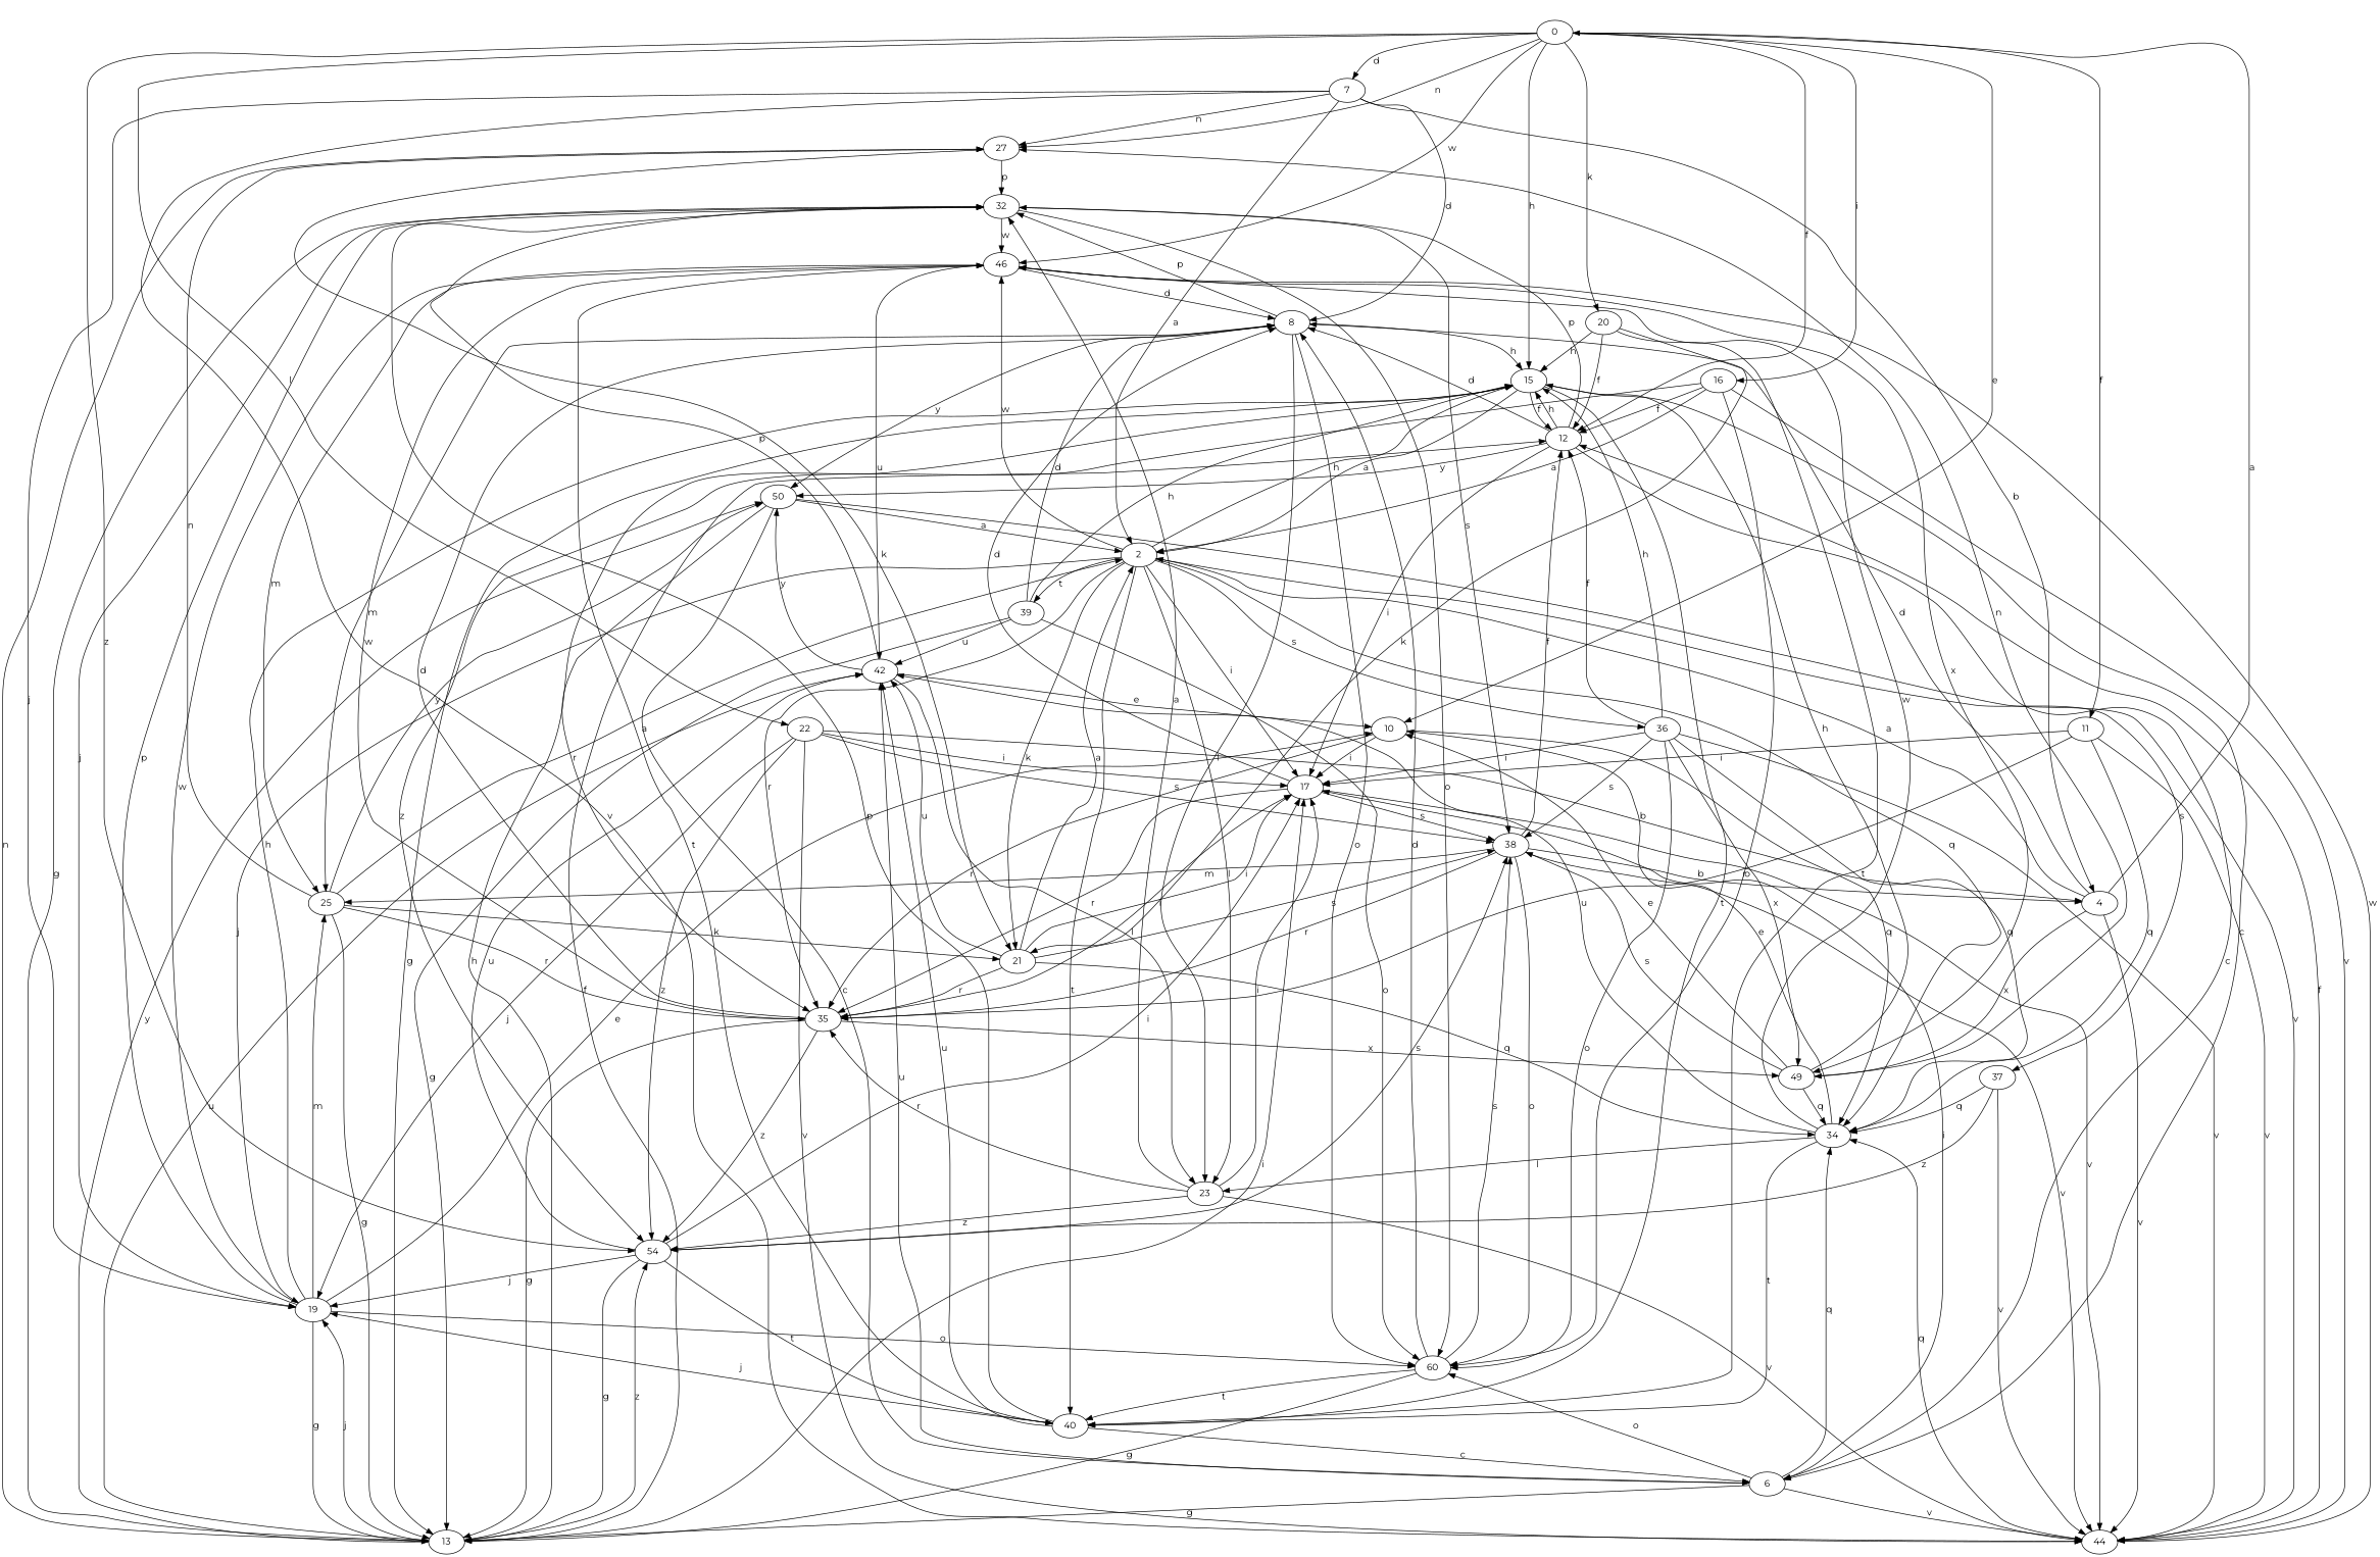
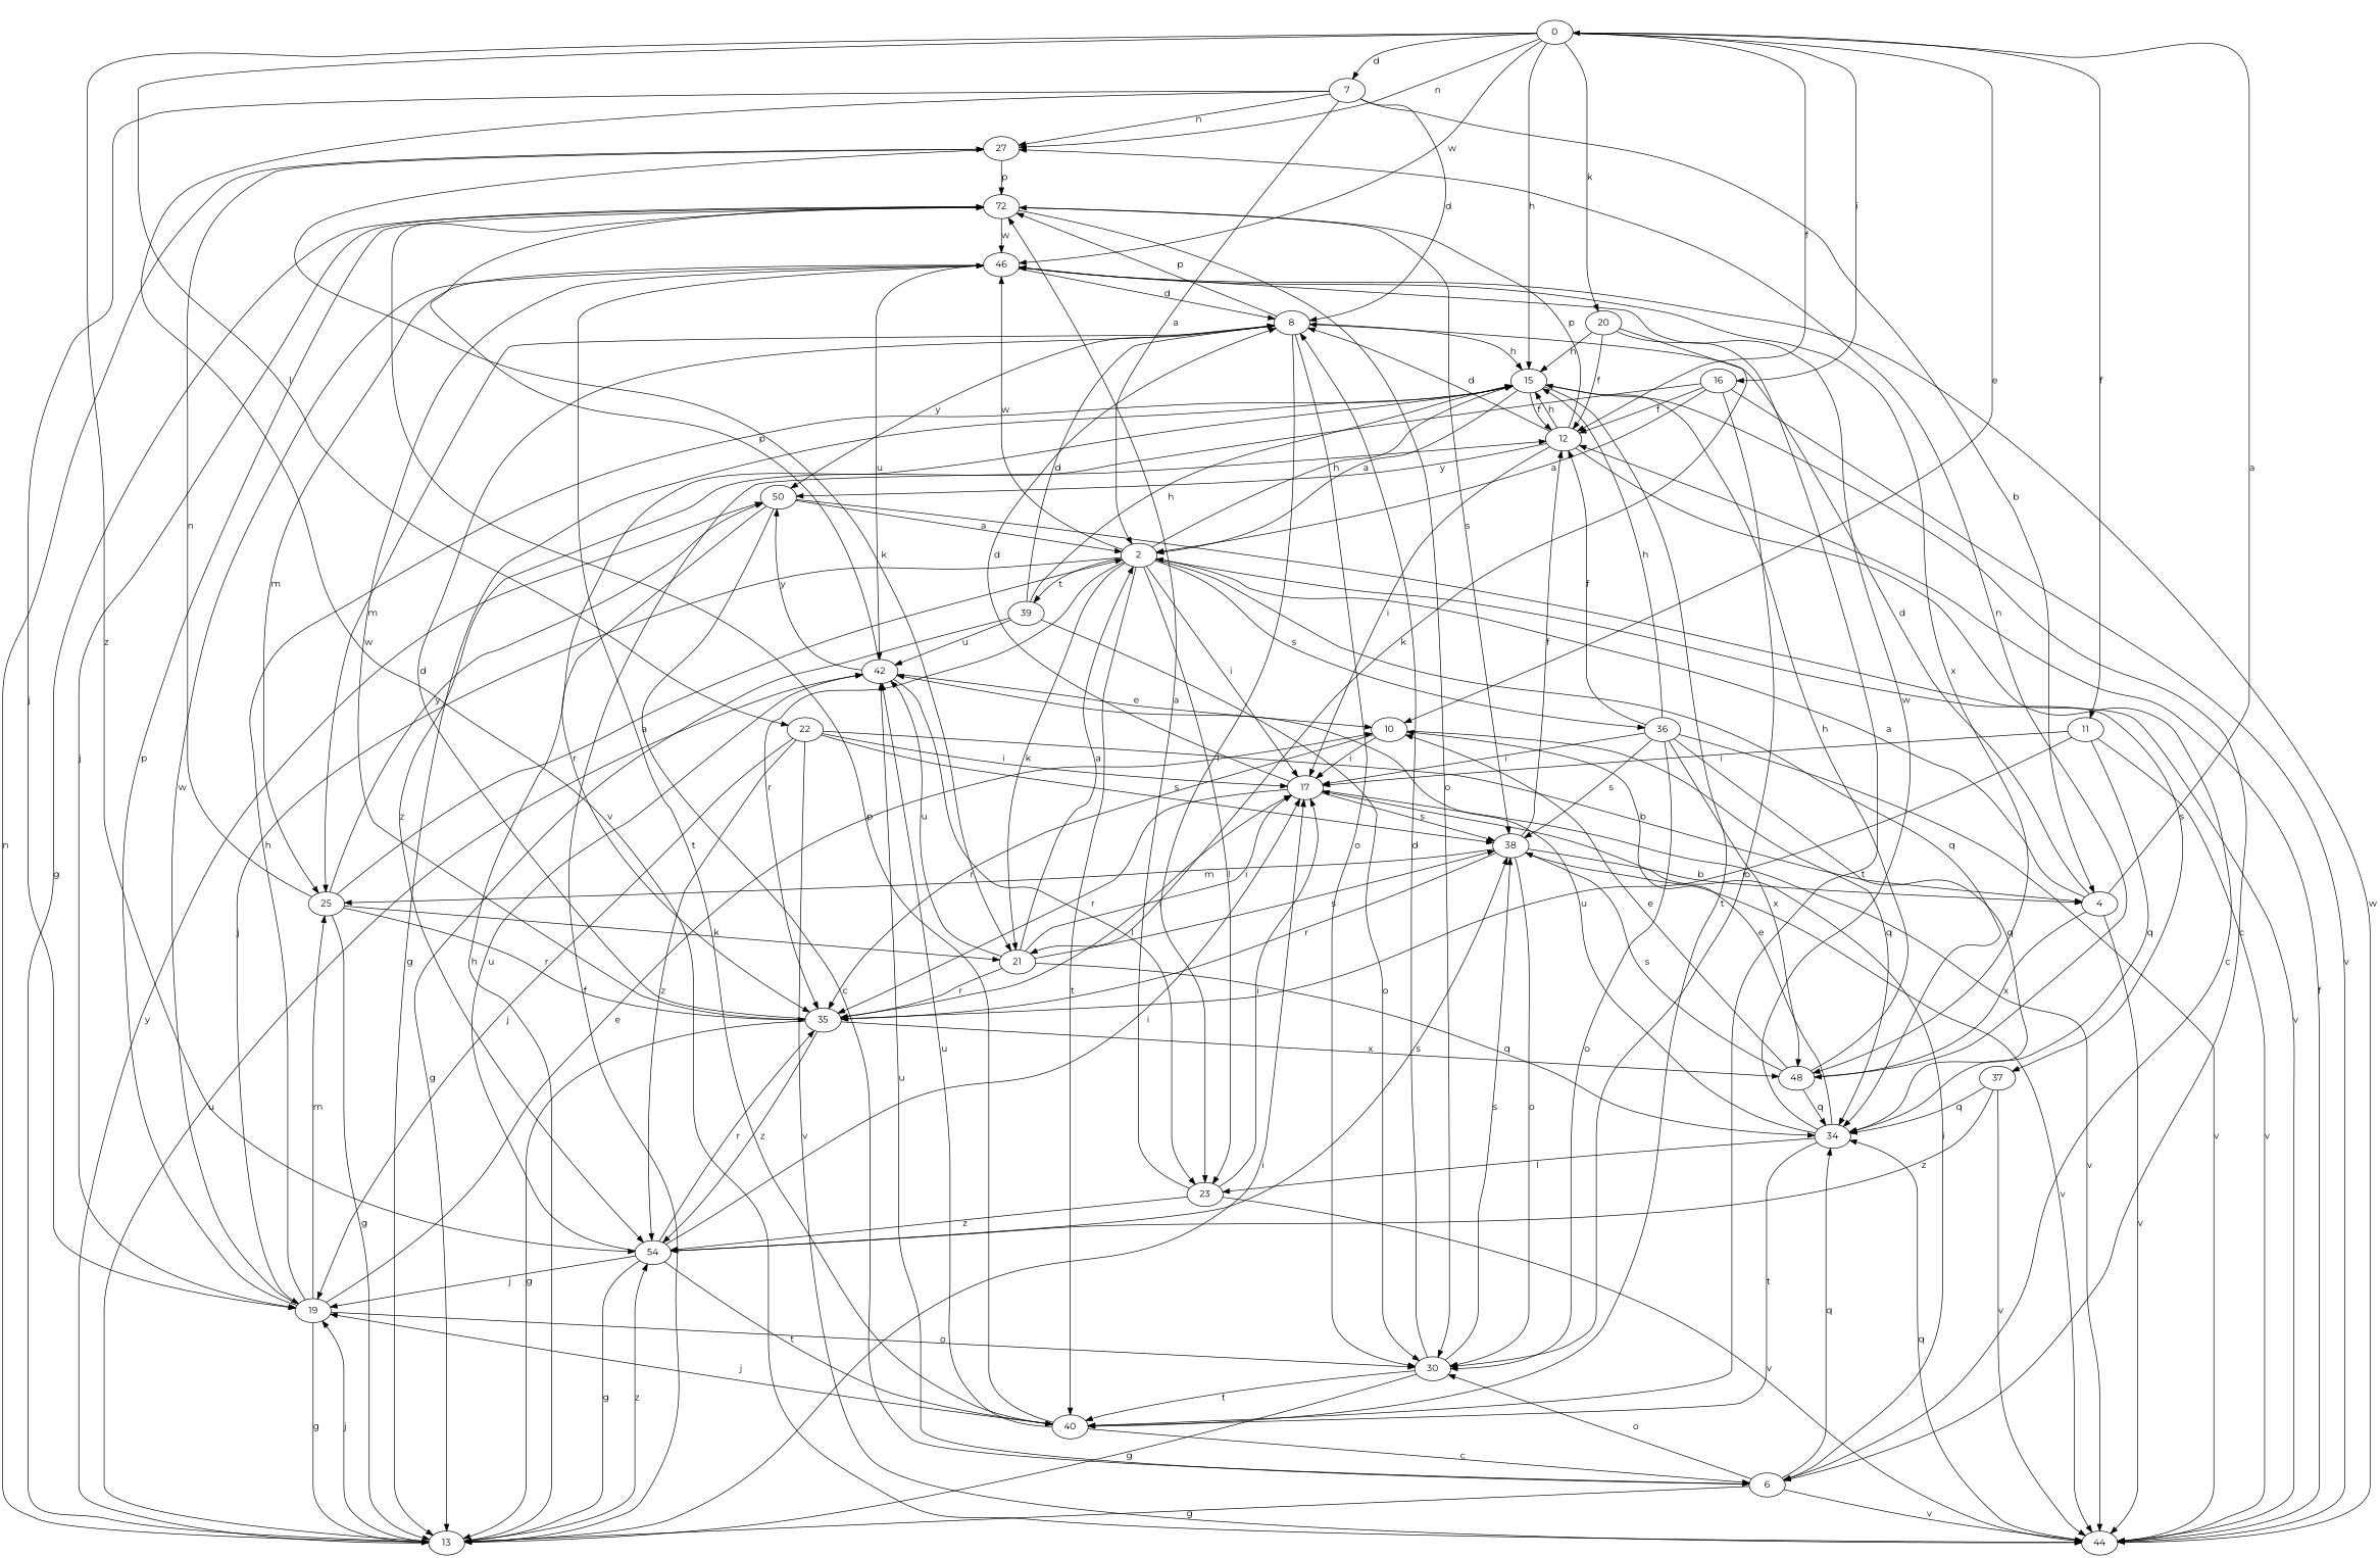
  strict digraph {
    fontname=Montserrat
    node [fontname=Montserrat]
    edge [fontname=Montserrat]
    0
    7
    10
    11
    12
    15
    16
    20
    22
    27
    46
    54
    2
    19
    4
    8
    44
    17
    34
    35
    6
-   32
+   32 [label=72]
    50
    40
    13
-   30 [label=60]
+   30
    21
    38
-   48 [label=49]
+   48
    42
    25
    23
    36
    37
    39
    0 -> 7 [label=d]
    0 -> 10 [label=e]
    0 -> 11 [label=f]
    0 -> 12 [label=f]
    0 -> 15 [label=h]
    0 -> 16 [label=i]
    0 -> 20 [label=k]
    0 -> 22 [label=l]
    0 -> 27 [label=n]
    0 -> 46 [label=w]
    0 -> 54 [label=z]
    7 -> 27 [label=n]
    7 -> 2 [label=a]
    7 -> 19 [label=j]
    7 -> 4 [label=b]
    7 -> 8 [label=d]
    7 -> 44 [label=v]
    10 -> 17 [label=i]
    10 -> 34 [label=q]
    10 -> 35 [label=r]
    11 -> 44 [label=v]
    11 -> 17 [label=i]
    11 -> 34 [label=q]
    11 -> 35 [label=r]
    12 -> 15 [label=h]
    12 -> 8 [label=d]
    12 -> 17 [label=i]
    12 -> 6 [label=c]
    12 -> 32 [label=p]
    12 -> 50 [label=y]
    15 -> 12 [label=f]
    15 -> 2 [label=a]
    15 -> 6 [label=c]
    15 -> 40 [label=t]
    15 -> 13 [label=g]
    16 -> 12 [label=f]
    16 -> 54 [label=z]
    16 -> 2 [label=a]
    16 -> 44 [label=v]
    16 -> 30 [label=o]
    20 -> 12 [label=f]
    20 -> 15 [label=h]
    20 -> 40 [label=t]
    20 -> 21 [label=k]
    22 -> 54 [label=z]
    22 -> 19 [label=j]
    22 -> 4 [label=b]
    22 -> 44 [label=v]
    22 -> 17 [label=i]
    22 -> 38 [label=s]
    27 -> 32 [label=p]
    27 -> 21 [label=k]
    46 -> 8 [label=d]
    46 -> 40 [label=t]
    46 -> 48 [label=x]
    46 -> 42 [label=u]
    46 -> 25 [label=m]
    54 -> 19 [label=j]
    54 -> 17 [label=i]
-   23 -> 35 [label=r]
+   54 -> 35 [label=r]
    54 -> 40 [label=t]
    54 -> 13 [label=g]
    54 -> 38 [label=s]
    54 -> 42 [label=u]
    2 -> 15 [label=h]
    2 -> 46 [label=w]
    2 -> 19 [label=j]
    2 -> 17 [label=i]
    2 -> 34 [label=q]
    2 -> 35 [label=r]
    2 -> 40 [label=t]
    2 -> 21 [label=k]
    2 -> 23 [label=l]
    2 -> 36 [label=s]
    2 -> 37 [label=s]
    2 -> 39 [label=t]
    19 -> 10 [label=e]
    19 -> 15 [label=h]
    19 -> 46 [label=w]
    19 -> 32 [label=p]
    19 -> 13 [label=g]
    19 -> 30 [label=o]
    19 -> 25 [label=m]
    4 -> 0 [label=a]
    4 -> 2 [label=a]
    4 -> 8 [label=d]
    4 -> 44 [label=v]
    4 -> 48 [label=x]
    8 -> 15 [label=h]
    8 -> 32 [label=p]
    8 -> 50 [label=y]
    8 -> 30 [label=o]
    8 -> 25 [label=m]
    8 -> 23 [label=l]
    44 -> 12 [label=f]
    44 -> 46 [label=w]
    44 -> 34 [label=q]
    17 -> 8 [label=d]
    17 -> 44 [label=v]
    17 -> 35 [label=r]
    17 -> 38 [label=s]
    34 -> 10 [label=e]
    34 -> 46 [label=w]
    34 -> 40 [label=t]
    34 -> 42 [label=u]
    34 -> 23 [label=l]
    35 -> 46 [label=w]
    35 -> 54 [label=z]
    35 -> 8 [label=d]
    35 -> 17 [label=i]
    35 -> 13 [label=g]
    35 -> 48 [label=x]
    6 -> 44 [label=v]
    6 -> 17 [label=i]
    6 -> 34 [label=q]
    6 -> 13 [label=g]
    6 -> 30 [label=o]
    6 -> 42 [label=u]
    32 -> 46 [label=w]
    32 -> 19 [label=j]
    32 -> 13 [label=g]
    32 -> 30 [label=o]
    32 -> 38 [label=s]
    50 -> 2 [label=a]
    50 -> 44 [label=v]
    50 -> 35 [label=r]
    50 -> 6 [label=c]
    40 -> 19 [label=j]
    40 -> 6 [label=c]
    40 -> 32 [label=p]
    40 -> 42 [label=u]
    13 -> 12 [label=f]
    13 -> 15 [label=h]
    13 -> 27 [label=n]
    13 -> 54 [label=z]
    13 -> 19 [label=j]
    13 -> 17 [label=i]
    13 -> 50 [label=y]
    13 -> 42 [label=u]
    30 -> 8 [label=d]
    30 -> 40 [label=t]
    30 -> 13 [label=g]
    30 -> 38 [label=s]
    21 -> 2 [label=a]
    21 -> 17 [label=i]
    21 -> 34 [label=q]
    21 -> 35 [label=r]
    21 -> 38 [label=s]
    21 -> 42 [label=u]
    38 -> 12 [label=f]
    38 -> 4 [label=b]
    38 -> 44 [label=v]
    38 -> 35 [label=r]
    38 -> 30 [label=o]
    38 -> 25 [label=m]
    48 -> 10 [label=e]
    48 -> 15 [label=h]
    48 -> 27 [label=n]
    48 -> 34 [label=q]
    48 -> 38 [label=s]
    42 -> 10 [label=e]
    42 -> 32 [label=p]
    42 -> 50 [label=y]
    42 -> 23 [label=l]
    25 -> 27 [label=n]
    25 -> 2 [label=a]
    25 -> 35 [label=r]
    25 -> 50 [label=y]
    25 -> 13 [label=g]
    25 -> 21 [label=k]
    23 -> 54 [label=z]
    23 -> 44 [label=v]
    23 -> 17 [label=i]
    23 -> 32 [label=a]
    36 -> 12 [label=f]
    36 -> 15 [label=h]
    36 -> 44 [label=v]
    36 -> 17 [label=i]
    36 -> 34 [label=q]
    36 -> 30 [label=o]
    36 -> 38 [label=s]
    36 -> 48 [label=x]
    37 -> 54 [label=z]
    37 -> 44 [label=v]
    37 -> 34 [label=q]
    39 -> 15 [label=h]
    39 -> 8 [label=d]
    39 -> 13 [label=g]
    39 -> 30 [label=o]
    39 -> 42 [label=u]
  }
